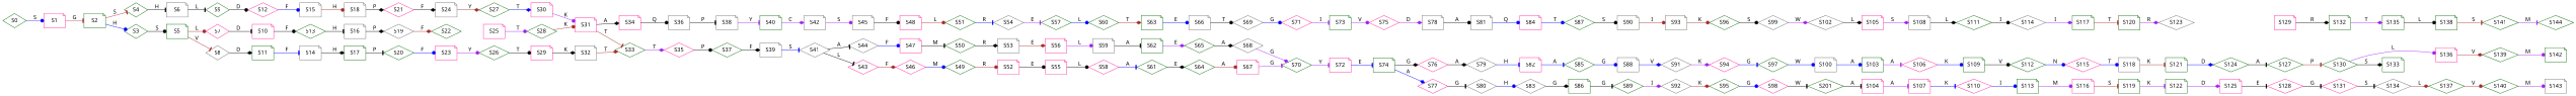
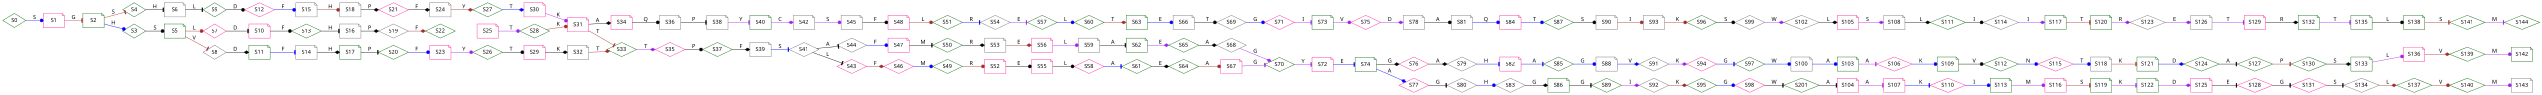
  strict digraph {
    fontname="Noto Sans"
    rankdir=LR
    node [color=darkgreen fontname="Noto Sans" shape=diamond]
    edge [arrowhead=dot color=black fontname="Noto Sans"]
    S1 [color=deeppink shape=note]
    S0
    S2 [shape=note]
    S3
    S4
    S5 [shape=note]
    S6 [color=gray40 shape=note]
    S7 [color=deeppink]
    S8 [color=gray40]
    S9
    S10 [color=deeppink shape=note]
    S11 [shape=note]
    S12 [color=deeppink]
    S13
    S14 [color=gray40 shape=note]
    S15 [color=gray40 shape=note]
    S16 [color=gray40 shape=note]
    S17 [shape=note]
    S18 [color=gray40 shape=note]
    S19 [color=gray40]
    S20
    S21 [color=deeppink]
    S22
    S23 [color=deeppink shape=note]
    S24 [color=gray40 shape=note]
    S26
    S27
    S25 [color=deeppink shape=note]
    S28
    S29 [color=deeppink shape=note]
    S30 [color=deeppink shape=note]
    S31 [color=deeppink shape=note]
    S32 [color=gray40 shape=note]
    S33
    S34 [color=deeppink shape=note]
    S35 [color=deeppink]
    S36 [color=gray40 shape=note]
    S37
    S38 [color=gray40 shape=note]
    S39 [color=gray40 shape=note]
    S40 [shape=note]
    S41 [color=gray40]
    S42 [color=gray40 shape=note]
    S43 [color=deeppink]
    S44 [color=gray40]
    S45 [color=gray40 shape=note]
    S46 [color=deeppink]
    S47 [color=deeppink shape=note]
    S48 [color=deeppink shape=note]
    S49
    S50
    S51
    S52 [color=deeppink shape=note]
    S53 [color=gray40 shape=note]
    S54 [color=gray40]
    S55 [color=deeppink shape=note]
    S56 [color=deeppink shape=note]
    S57
    S58 [color=deeppink]
    S59 [color=gray40 shape=note]
    S60
    S61
    S62 [shape=note]
    S63 [shape=note]
    S64
    S65
    S66 [color=gray40 shape=note]
    S67 [color=deeppink shape=note]
    S68 [color=gray40]
    S69 [color=gray40]
    S70
    S71 [color=deeppink]
    S72 [color=deeppink shape=note]
    S73 [shape=note]
    S74 [shape=note]
    S75 [color=deeppink]
    S76 [color=deeppink]
    S77 [color=deeppink]
    S78 [color=gray40 shape=note]
    S79 [color=gray40]
    S80 [color=gray40]
    S81 [color=gray40 shape=note]
    S82 [color=deeppink shape=note]
    S83 [color=gray40]
    S84 [color=deeppink shape=note]
    S85
    S86 [shape=note]
    S87
    S88 [color=gray40 shape=note]
    S89
    S90 [color=gray40 shape=note]
    S91 [color=gray40]
    S92 [color=gray40]
    S93 [color=gray40 shape=note]
    S94 [color=deeppink]
    S95
    S96
    S97
    S98 [color=deeppink]
    S99 [color=gray40]
    S100 [color=gray40 shape=note]
    n102 [label=S201]
    S102 [color=gray40]
    S103 [shape=note]
    S104 [color=deeppink shape=note]
    S105 [color=deeppink shape=note]
    S106 [color=deeppink]
    S107 [color=deeppink shape=note]
    S108 [color=gray40 shape=note]
    S109 [shape=note]
    S110 [color=deeppink]
    S111
    S112
    S113 [shape=note]
    S114 [color=gray40]
    S115 [color=deeppink]
    S116 [color=deeppink shape=note]
    S117 [shape=note]
    S118 [color=gray40 shape=note]
    S119 [shape=note]
    S120 [shape=note]
    S121 [shape=note]
    S122 [shape=note]
    S123 [color=gray40]
    S124
    S125 [color=deeppink shape=note]
+   S126 [color=gray40 shape=note]
    S127
    S128 [color=deeppink]
    S129 [color=deeppink shape=note]
    S130
    S131 [color=deeppink]
    S132 [shape=note]
    S133 [shape=note]
    S134 [color=gray40]
    S135 [shape=note]
    S136 [color=deeppink shape=note]
    S137
    S138 [shape=note]
    S139
    S140
    S141
    S142 [shape=note]
    S143 [color=gray40 shape=note]
    S144
    S1 -> S2 [arrowhead=tee color=brown label=G]
    S0 -> S1 [color=blue label=S]
    S2 -> S3 [color=blue label=H]
    S2 -> S4 [arrowhead=tee color=brown label=S]
    S3 -> S5 [label=S]
    S4 -> S6 [arrowhead=tee label=H]
    S5 -> S7 [color=brown label=L]
    S5 -> S8 [arrowhead=tee color=brown label=V]
    S6 -> S9 [arrowhead=tee label=L]
    S7 -> S10 [arrowhead=tee label=D]
    S8 -> S11 [arrowhead=diamond label=D]
    S9 -> S12 [label=D]
    S10 -> S13 [label=F]
    S11 -> S14 [arrowhead=tee color=blue label=F]
    S12 -> S15 [color=blue label=F]
    S13 -> S16 [arrowhead=tee label=H]
    S14 -> S17 [arrowhead=diamond label=H]
    S15 -> S18 [color=brown label=H]
    S16 -> S19 [arrowhead=diamond label=P]
    S17 -> S20 [arrowhead=tee label=P]
    S18 -> S21 [arrowhead=diamond label=P]
    S19 -> S22 [arrowhead=diamond color=brown label=F]
    S20 -> S23 [color=blue label=F]
    S21 -> S24 [arrowhead=diamond label=F]
    S23 -> S26 [color=purple label=Y]
    S24 -> S27 [arrowhead=diamond color=brown label=Y]
    S26 -> S29 [label=T]
    S27 -> S30 [arrowhead=diamond color=blue label=T]
    S25 -> S28 [color=purple label=T]
    S28 -> S31 [color=brown label=K]
    S29 -> S32 [arrowhead=diamond label=K]
    S30 -> S31 [color=purple label=K]
    S31 -> S33 [arrowhead=tee color=brown label=T]
    S31 -> S34 [arrowhead=diamond label=A]
    S32 -> S33 [arrowhead=diamond color=brown label=T]
    S33 -> S35 [arrowhead=diamond color=purple label=T]
    S34 -> S36 [label=Q]
    S35 -> S37 [label=P]
    S36 -> S38 [arrowhead=tee label=P]
    S37 -> S39 [arrowhead=diamond label=F]
    S38 -> S40 [arrowhead=tee color=purple label=Y]
    S39 -> S41 [arrowhead=tee color=blue label=S]
    S40 -> S42 [arrowhead=diamond color=purple label=C]
    S41 -> S43 [arrowhead=tee label=L]
    S41 -> S44 [arrowhead=tee label=A]
    S42 -> S45 [color=purple label=S]
    S43 -> S46 [arrowhead=diamond color=brown label=F]
    S44 -> S47 [color=blue label=F]
    S45 -> S48 [label=F]
    S46 -> S49 [color=blue label=M]
    S47 -> S50 [arrowhead=tee label=M]
    S48 -> S51 [color=brown label=L]
    S49 -> S52 [color=brown label=R]
    S50 -> S53 [arrowhead=diamond label=R]
    S51 -> S54 [arrowhead=tee color=blue label=R]
    S52 -> S55 [label=E]
    S53 -> S56 [arrowhead=diamond color=brown label=E]
    S54 -> S57 [arrowhead=tee color=purple label=E]
    S55 -> S58 [label=L]
    S56 -> S59 [color=purple label=L]
    S57 -> S60 [color=blue label=L]
    S58 -> S61 [arrowhead=tee color=blue label=A]
    S59 -> S62 [arrowhead=tee label=A]
    S60 -> S63 [arrowhead=diamond color=brown label=T]
    S61 -> S64 [arrowhead=diamond label=E]
    S62 -> S65 [arrowhead=diamond color=purple label=E]
    S63 -> S66 [color=blue label=E]
    S64 -> S67 [color=brown label=A]
    S65 -> S68 [arrowhead=diamond label=A]
    S66 -> S69 [label=T]
    S67 -> S70 [arrowhead=tee color=purple label=G]
    S68 -> S70 [arrowhead=diamond color=purple label=G]
    S69 -> S71 [color=blue label=G]
    S70 -> S72 [arrowhead=tee color=purple label=Y]
    S71 -> S73 [arrowhead=tee color=purple label=I]
    S72 -> S74 [arrowhead=tee color=blue label=E]
    S73 -> S75 [color=purple label=V]
    S74 -> S76 [arrowhead=diamond label=G]
    S74 -> S77 [arrowhead=diamond color=blue label=A]
    S75 -> S78 [arrowhead=diamond color=purple label=D]
    S76 -> S79 [arrowhead=diamond label=A]
    S77 -> S80 [arrowhead=tee label=G]
    S78 -> S81 [label=A]
    S79 -> S82 [arrowhead=tee color=blue label=H]
    S80 -> S83 [color=blue label=H]
    S81 -> S84 [color=blue label=Q]
    S82 -> S85 [arrowhead=tee color=blue label=A]
    S83 -> S86 [arrowhead=diamond label=G]
    S84 -> S87 [color=blue label=T]
    S85 -> S88 [color=blue label=G]
    S86 -> S89 [arrowhead=tee label=G]
    S87 -> S90 [label=S]
    S88 -> S91 [arrowhead=diamond color=blue label=V]
    S89 -> S92 [arrowhead=diamond color=purple label=I]
    S90 -> S93 [color=brown label=I]
    S91 -> S94 [arrowhead=diamond color=purple label=K]
    S92 -> S95 [arrowhead=diamond color=brown label=K]
    S93 -> S96 [color=brown label=K]
    S94 -> S97 [arrowhead=tee color=blue label=G]
    S95 -> S98 [color=blue label=G]
    S96 -> S99 [label=S]
    S97 -> S100 [color=blue label=W]
    S98 -> n102 [arrowhead=tee label=W]
    S99 -> S102 [arrowhead=diamond color=purple label=W]
    S100 -> S103 [color=blue label=A]
    n102 -> S104 [arrowhead=tee label=A]
    S102 -> S105 [arrowhead=diamond label=L]
    S103 -> S106 [arrowhead=tee color=purple label=A]
    S104 -> S107 [arrowhead=tee color=purple label=A]
    S105 -> S108 [arrowhead=diamond color=purple label=S]
    S106 -> S109 [color=blue label=K]
    S107 -> S110 [arrowhead=tee color=blue label=K]
    S108 -> S111 [arrowhead=diamond label=L]
    S109 -> S112 [label=V]
    S110 -> S113 [color=blue label=I]
    S111 -> S114 [label=I]
    S112 -> S115 [color=blue label=N]
    S113 -> S116 [color=purple label=M]
    S114 -> S117 [arrowhead=diamond color=purple label=I]
    S115 -> S118 [color=blue label=T]
    S116 -> S119 [arrowhead=tee color=brown label=S]
    S117 -> S120 [arrowhead=tee color=brown label=T]
    S118 -> S121 [arrowhead=tee color=brown label=K]
    S119 -> S122 [arrowhead=tee color=purple label=K]
    S120 -> S123 [arrowhead=diamond color=purple label=R]
    S121 -> S124 [arrowhead=diamond color=blue label=D]
    S122 -> S125 [arrowhead=diamond color=purple label=D]
+   S123 -> S126 [arrowhead=diamond color=purple label=E]
    S124 -> S127 [arrowhead=tee label=A]
    S125 -> S128 [arrowhead=tee label=E]
+   S126 -> S129 [arrowhead=tee color=purple label=T]
    S127 -> S130 [arrowhead=tee color=brown label=P]
    S128 -> S131 [arrowhead=tee label=G]
    S129 -> S132 [arrowhead=diamond label=R]
    S130 -> S133 [arrowhead=diamond label=S]
    S131 -> S134 [arrowhead=tee label=S]
-   S132 -> S135 [arrowhead=diamond color=purple label=T]
-   S130 -> S136 [color=purple label=L]
+   S132 -> S135 [arrowhead=tee color=purple label=T]
+   S133 -> S136 [color=purple label=L]
    S134 -> S137 [arrowhead=diamond color=brown label=L]
    S135 -> S138 [label=L]
    S136 -> S139 [arrowhead=diamond color=brown label=V]
    S137 -> S140 [color=brown label=V]
    S138 -> S141 [arrowhead=tee color=brown label=S]
    S139 -> S142 [color=purple label=M]
    S140 -> S143 [color=purple label=M]
    S141 -> S144 [arrowhead=tee color=purple label=M]
  }
